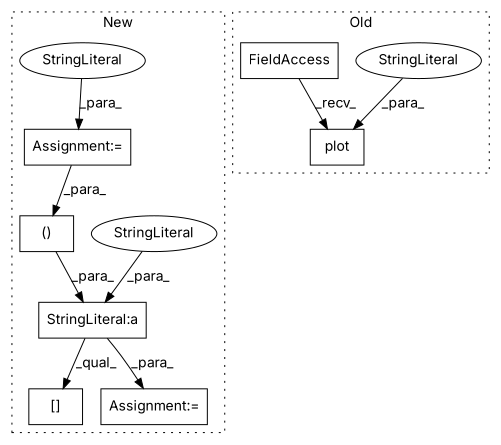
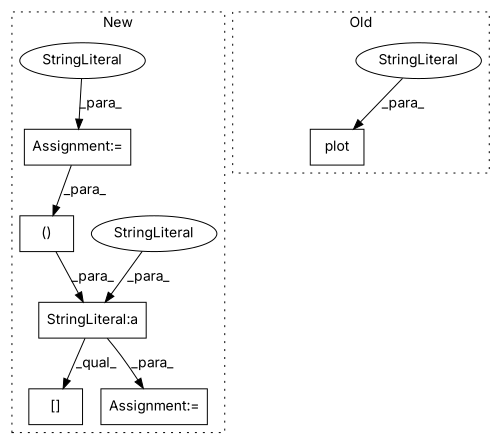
  digraph {
    fontname=Inter
    node [a=45 fontname=Inter l=1 shape=box]
    edge [fontname=Inter]
    n1 [a=106 l=33 label="()" s=238]
    n2 [a=7 label="Assignment:=" s=165]
    n3 [a=27 l=3 label="StringLiteral:a" s=229]
    n4 [l=32 label=StringLiteral s=197 shape=ellipse]
    n5 [a=2 l="6,1" label="[]" s="778,802"]
    n6 [l=5 label=StringLiteral s=166 shape=ellipse]
    n7 [a=7 label="Assignment:=" s=619]
    n8 [a=32 l="5,1" label=plot s="650,673"]
    n9 [l=3 label=StringLiteral s=670 shape=ellipse]
-   n10 [a=22 l=10 label=FieldAccess s=632]
    subgraph cluster_1 {
      label=New
      style=dotted
      n1
      n2
      n3
      n4
      n5
      n6
      n7
    }
    subgraph cluster_2 {
      label=Old
      style=dotted
      n8
      n9
-     n10
    }
    n1 -> n3 [label=_para_]
    n2 -> n1 [label=_para_]
    n3 -> n5 [label=_qual_]
    n3 -> n7 [label=_para_]
    n4 -> n3 [label=_para_]
    n6 -> n2 [label=_para_]
    n9 -> n8 [label=_para_]
-   n10 -> n8 [label=_recv_]
  }
